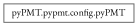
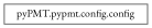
  digraph {
    rankdir=LR
    fontname="EB Garamond"
-   n1 [color=grey40 fillcolor=white fontname="EB Garamond" fontsize=10 height=0.2 label="pyPMT.pypmt.config.pyPMT" shape=box style=filled width=0.4]
+   n1 [color=grey40 fillcolor=white fontname="EB Garamond" fontsize=10 height=0.2 label="pyPMT.pypmt.config.config" shape=box style=filled width=0.4]
  }
